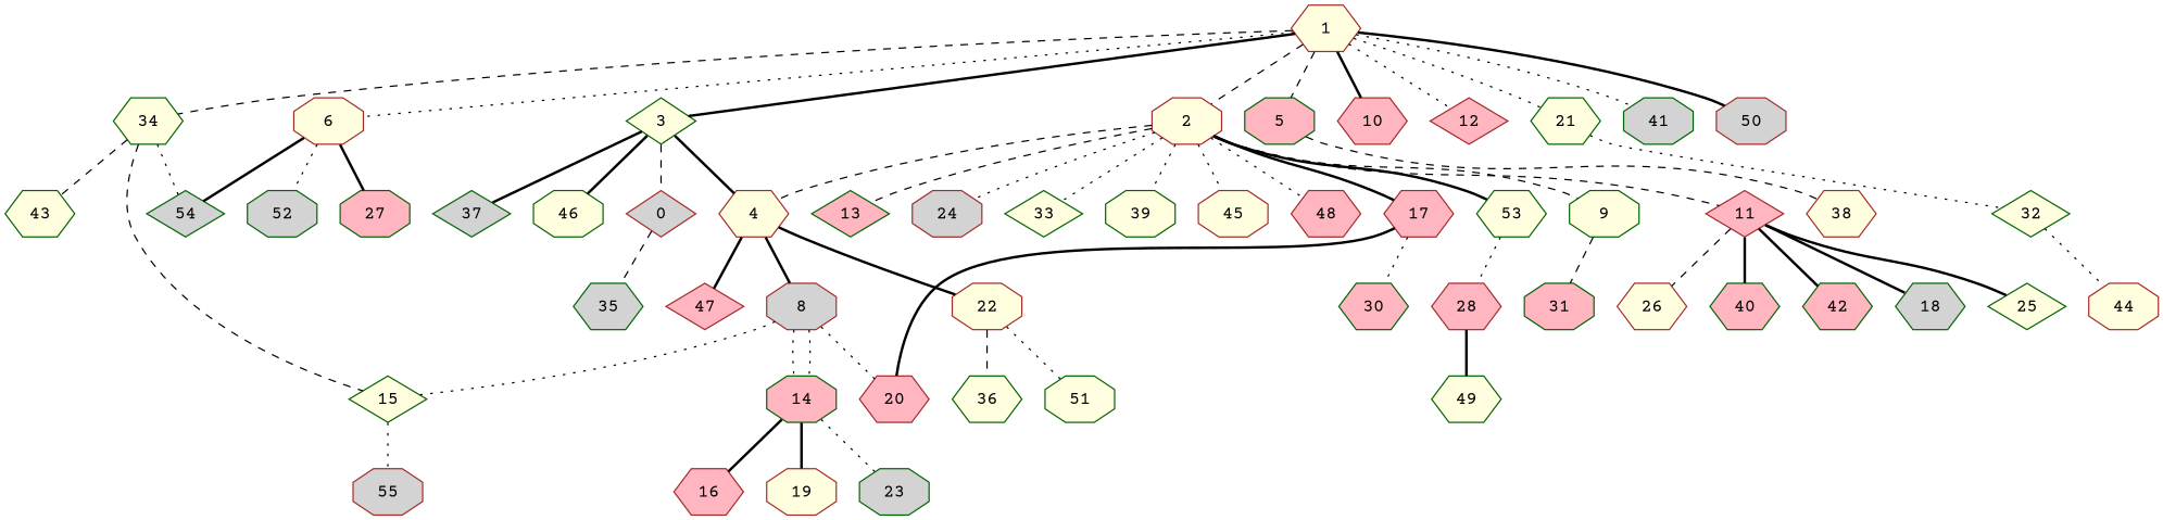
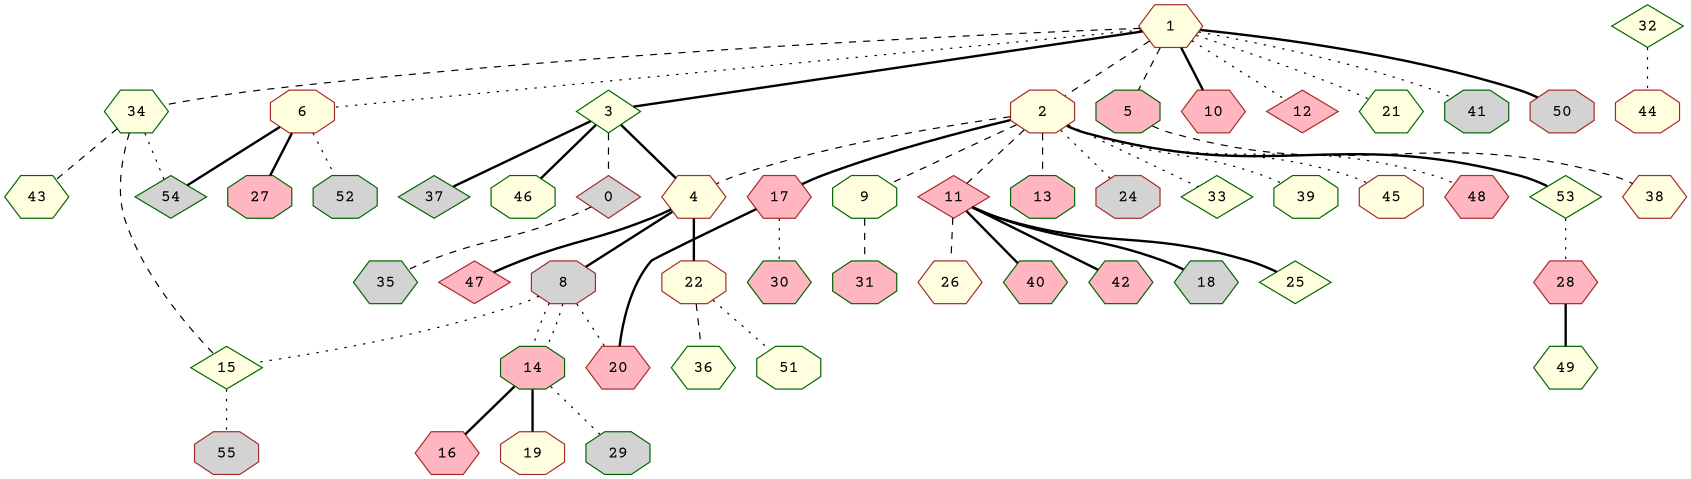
  graph {
    fontname="Courier Prime"
    node [color=darkgreen fillcolor=lightyellow fontname="Courier Prime" shape=hexagon style=filled]
    edge [fontname="Courier Prime" style=dotted]
    1 [color=brown]
    2 [color=brown shape=octagon]
    3 [shape=diamond]
    5 [fillcolor=lightpink shape=octagon]
    6 [color=brown shape=octagon]
    10 [color=brown fillcolor=lightpink]
    12 [color=brown fillcolor=lightpink shape=diamond]
    21
    34
    41 [fillcolor=lightgrey shape=octagon]
    50 [color=brown fillcolor=lightgrey shape=octagon]
    4 [color=brown]
    9 [shape=octagon]
    11 [color=brown fillcolor=lightpink shape=diamond]
-   13 [fillcolor=lightpink shape=diamond]
+   13 [fillcolor=lightpink shape=octagon]
    17 [color=brown fillcolor=lightpink]
    24 [color=brown fillcolor=lightgrey shape=octagon]
    33 [shape=diamond]
    39 [shape=octagon]
    45 [color=brown shape=octagon]
    48 [color=brown fillcolor=lightpink]
-   53
+   53 [shape=diamond]
    n23 [color=brown fillcolor=lightgrey label=0 shape=diamond]
    37 [fillcolor=lightgrey shape=diamond]
    46 [shape=octagon]
    38 [color=brown]
    27 [fillcolor=lightpink shape=octagon]
    52 [fillcolor=lightgrey shape=octagon]
    54 [fillcolor=lightgrey shape=diamond]
    15 [shape=diamond]
    55 [color=brown fillcolor=lightgrey shape=octagon]
    32 [shape=diamond]
    43
    8 [color=brown fillcolor=lightgrey shape=octagon]
    22 [color=brown shape=octagon]
    47 [color=brown fillcolor=lightpink shape=diamond]
    31 [fillcolor=lightpink shape=octagon]
    18 [fillcolor=lightgrey]
    25 [shape=diamond]
    26 [color=brown]
    40 [fillcolor=lightpink]
    42 [fillcolor=lightpink]
    20 [color=brown fillcolor=lightpink]
    30 [fillcolor=lightpink]
    28 [color=brown fillcolor=lightpink]
    35 [fillcolor=lightgrey]
    14 [fillcolor=lightpink shape=octagon]
    36
    51 [shape=octagon]
    16 [color=brown fillcolor=lightpink]
    19 [color=brown shape=octagon]
-   23 [fillcolor=lightgrey shape=octagon]
+   23 [fillcolor=lightgrey shape=octagon label=29]
    49
    44 [color=brown shape=octagon]
    1 -- 2 [style=dashed]
    1 -- 3 [style=bold]
    1 -- 5 [style=dashed]
    1 -- 6
    1 -- 10 [style=bold]
    1 -- 12
    1 -- 21
    1 -- 34 [style=dashed]
    1 -- 41
    1 -- 50 [style=bold]
    2 -- 4 [style=dashed]
    2 -- 9 [style=dashed]
    2 -- 11 [style=dashed]
    2 -- 13 [style=dashed]
    2 -- 17 [style=bold]
    2 -- 24
    2 -- 33
    2 -- 39
    2 -- 45
    2 -- 48
    2 -- 53 [style=bold]
    3 -- 4 [style=bold]
    3 -- n23 [style=dashed]
    3 -- 37 [style=bold]
    3 -- 46 [style=bold]
    5 -- 38 [style=dashed]
    6 -- 27 [style=bold]
    6 -- 52
    6 -- 54 [style=bold]
-   21 -- 32
    34 -- 54
    34 -- 15 [style=dashed]
    34 -- 43 [style=dashed]
    4 -- 8 [style=bold]
    4 -- 22 [style=bold]
    4 -- 47 [style=bold]
    9 -- 31 [style=dashed]
    11 -- 18 [style=bold]
    11 -- 25 [style=bold]
    11 -- 26 [style=dashed]
    11 -- 40 [style=bold]
    11 -- 42 [style=bold]
    17 -- 20 [style=bold]
    17 -- 30
    53 -- 28
    n23 -- 35 [style=dashed]
    15 -- 55
    32 -- 44
    8 -- 15
    8 -- 20
    8 -- 14
    8 -- 14
    22 -- 36 [style=dashed]
    22 -- 51
    28 -- 49 [style=bold]
    14 -- 16 [style=bold]
    14 -- 19 [style=bold]
    14 -- 23
  }
